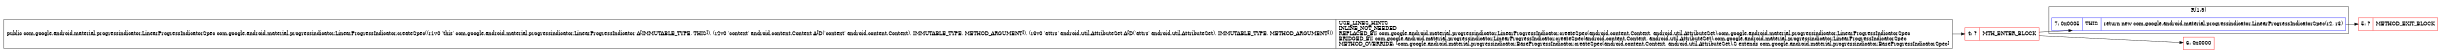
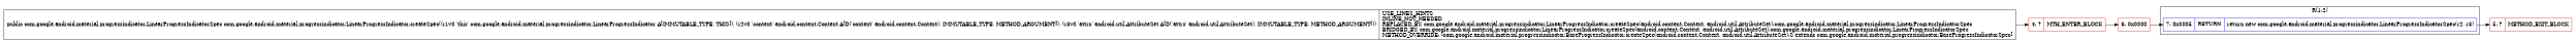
  digraph {
    rankdir=LR
    node [color=red shape=record]
-   n1 [color=blue label="{7\:\ 0x0005|THIS\l|return new com.google.android.material.progressindicator.LinearProgressIndicatorSpec(r2, r3)\l}"]
+   n1 [color=blue label="{7\:\ 0x0005|RETURN\l|return new com.google.android.material.progressindicator.LinearProgressIndicatorSpec(r2, r3)\l}"]
    n2 [label="{5\:\ ?|METHOD_EXIT_BLOCK\l}"]
    n3 [label="{4\:\ ?|MTH_ENTER_BLOCK\l}"]
    n4 [label="{6\:\ 0x0000}"]
    n5 [label="{public com.google.android.material.progressindicator.LinearProgressIndicatorSpec com.google.android.material.progressindicator.LinearProgressIndicator.createSpec((r1v0 'this' com.google.android.material.progressindicator.LinearProgressIndicator A[IMMUTABLE_TYPE, THIS]), (r2v0 'context' android.content.Context A[D('context' android.content.Context), IMMUTABLE_TYPE, METHOD_ARGUMENT]), (r3v0 'attrs' android.util.AttributeSet A[D('attrs' android.util.AttributeSet), IMMUTABLE_TYPE, METHOD_ARGUMENT]))  | USE_LINES_HINTS\lINLINE_NOT_NEEDED\lREPLACED_BY: com.google.android.material.progressindicator.LinearProgressIndicator.createSpec(android.content.Context, android.util.AttributeSet):com.google.android.material.progressindicator.LinearProgressIndicatorSpec\lBRIDGED_BY: com.google.android.material.progressindicator.LinearProgressIndicator.createSpec(android.content.Context, android.util.AttributeSet):com.google.android.material.progressindicator.LinearProgressIndicatorSpec\lMETHOD_OVERRIDE: [com.google.android.material.progressindicator.BaseProgressIndicator.createSpec(android.content.Context, android.util.AttributeSet):S extends com.google.android.material.progressindicator.BaseProgressIndicatorSpec]\l}" color=""]
    subgraph cluster_1 {
-     label="R(1:9)"
+     label="R(1:2)"
      n1
    }
    n1 -> n2
    n3 -> n4
-   n3 -> n1
+   n4 -> n1
    n5 -> n3
  }
